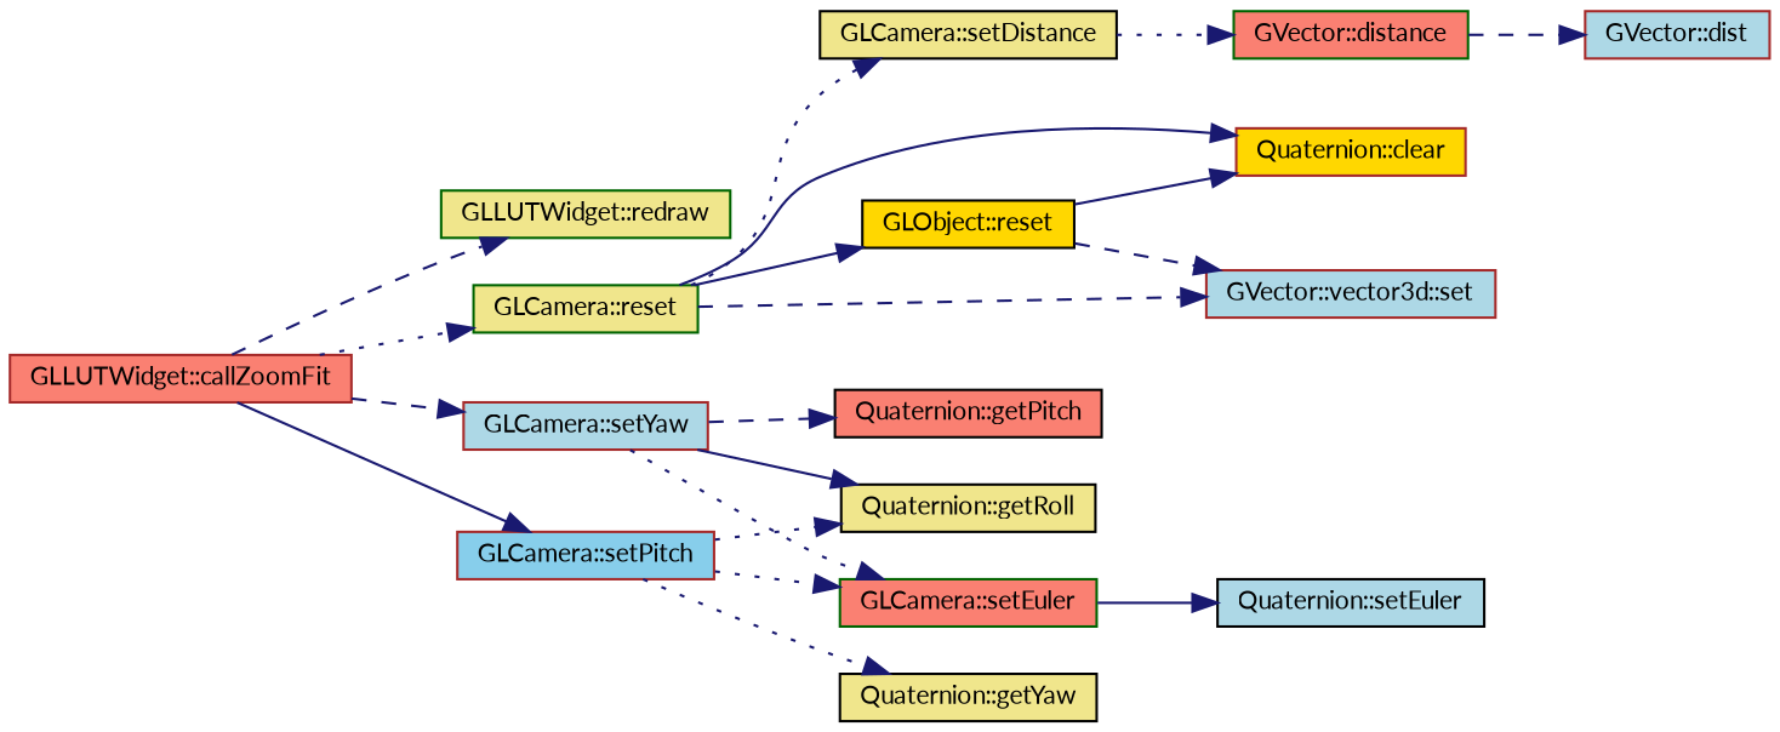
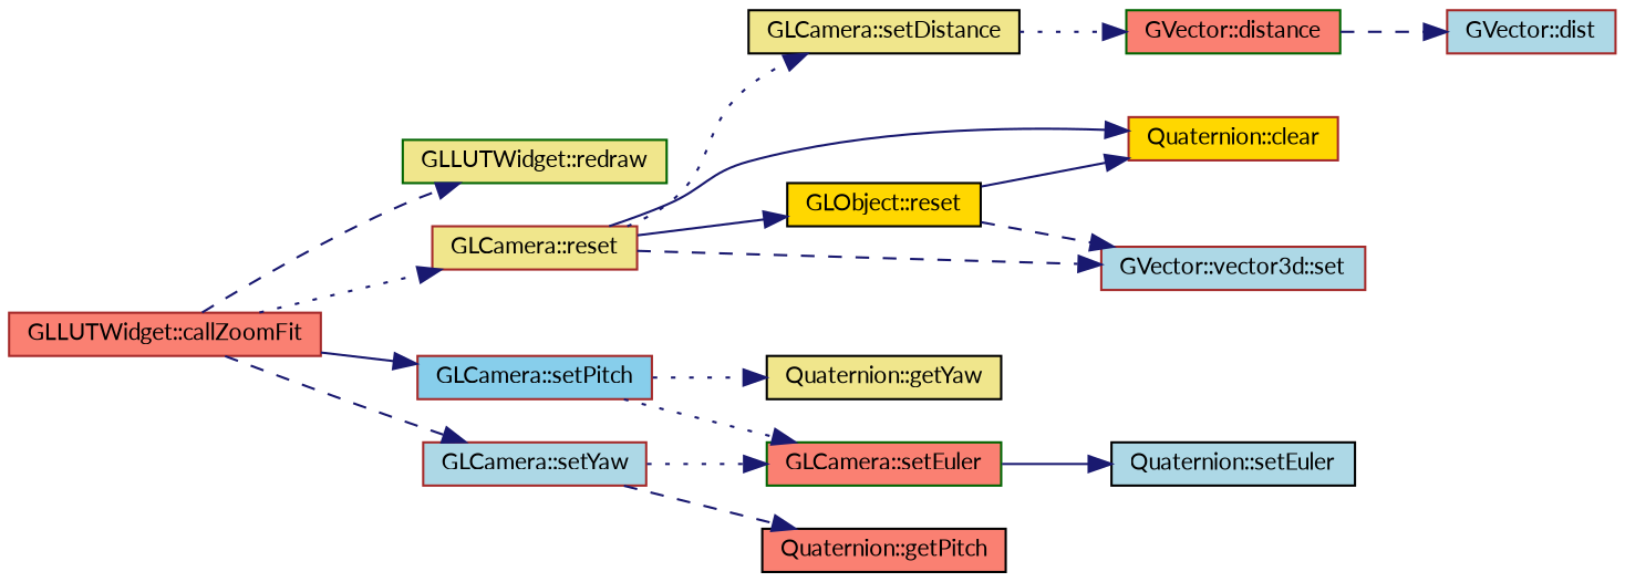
  digraph {
    fontname=Lato
    rankdir=LR
    node [color=brown fillcolor=khaki fontname=Lato fontsize=10 shape=record style=filled]
    edge [color=midnightblue fontname=Lato fontsize=10 labelfontname=Helvetica labelfontsize=10 style=dotted]
    n1 [fillcolor=salmon fontcolor=black height=0.2 label="GLLUTWidget::callZoomFit" width=0.4]
    n2 [color=darkgreen height=0.2 label="GLLUTWidget::redraw" width=0.4]
-   n3 [color=darkgreen height=0.2 label="GLCamera::reset" width=0.4]
+   n3 [height=0.2 label="GLCamera::reset" width=0.4]
    n4 [fillcolor=skyblue height=0.2 label="GLCamera::setPitch" width=0.4]
    n5 [fillcolor=lightblue height=0.2 label="GLCamera::setYaw" width=0.4]
    n6 [color=black height=0.2 label="GLCamera::setDistance" width=0.4]
    n7 [fillcolor=gold height=0.2 label="Quaternion::clear" width=0.4]
    n8 [color=black fillcolor=gold height=0.2 label="GLObject::reset" width=0.4]
    n9 [fillcolor=lightblue height=0.2 label="GVector::vector3d::set" width=0.4]
    n10 [color=darkgreen fillcolor=salmon height=0.2 label="GVector::distance" width=0.4]
-   n11 [color=black height=0.2 label="Quaternion::getRoll" width=0.4]
    n12 [color=black height=0.2 label="Quaternion::getYaw" width=0.4]
    n13 [color=darkgreen fillcolor=salmon height=0.2 label="GLCamera::setEuler" width=0.4]
    n14 [color=black fillcolor=salmon height=0.2 label="Quaternion::getPitch" width=0.4]
    n15 [fillcolor=lightblue height=0.2 label="GVector::dist" width=0.4]
    n16 [color=black fillcolor=lightblue height=0.2 label="Quaternion::setEuler" width=0.4]
    n1 -> n2 [style=dashed]
    n1 -> n3
    n1 -> n4 [style=solid]
    n1 -> n5 [style=dashed]
    n3 -> n6
    n3 -> n7 [style=solid]
    n3 -> n8 [style=solid]
    n3 -> n9 [style=dashed]
-   n4 -> n11
    n4 -> n12
    n4 -> n13
-   n5 -> n11 [style=solid]
    n5 -> n13
    n5 -> n14 [style=dashed]
    n6 -> n10
    n8 -> n7 [style=solid]
    n8 -> n9 [style=dashed]
    n10 -> n15 [style=dashed]
    n13 -> n16 [style=solid]
  }
